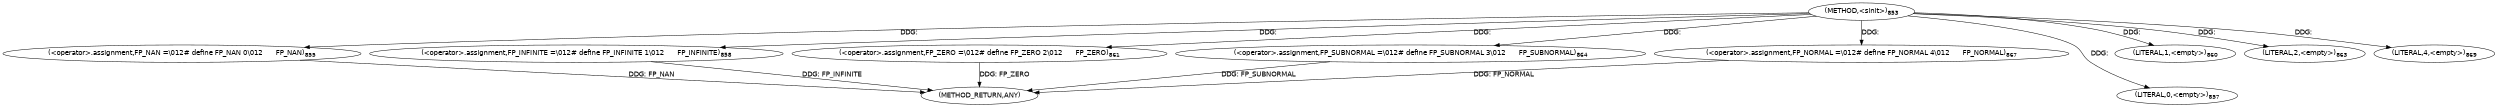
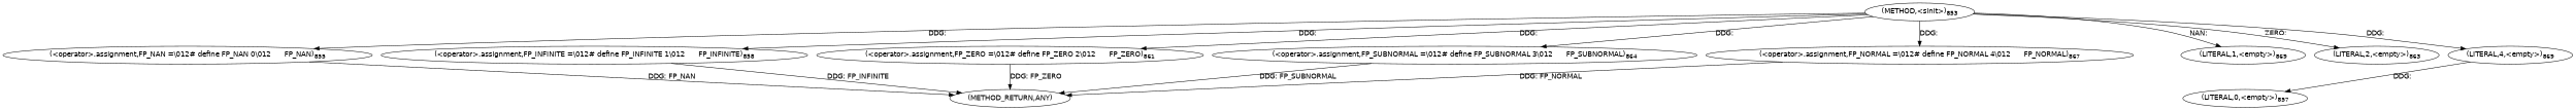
  digraph {
    fontname="DejaVu Sans"
    node [fontname="DejaVu Sans"]
    edge [fontname="DejaVu Sans"]
    n1 [label=<(METHOD,&lt;sinit&gt;)<SUB>853</SUB>>]
    n2 [label=<(&lt;operator&gt;.assignment,FP_NAN =\012# define FP_NAN 0\012      FP_NAN)<SUB>855</SUB>>]
    n3 [label=<(&lt;operator&gt;.assignment,FP_INFINITE =\012# define FP_INFINITE 1\012      FP_INFINITE)<SUB>858</SUB>>]
    n4 [label=<(&lt;operator&gt;.assignment,FP_ZERO =\012# define FP_ZERO 2\012      FP_ZERO)<SUB>861</SUB>>]
    n5 [label=<(&lt;operator&gt;.assignment,FP_SUBNORMAL =\012# define FP_SUBNORMAL 3\012      FP_SUBNORMAL)<SUB>864</SUB>>]
    n6 [label=<(&lt;operator&gt;.assignment,FP_NORMAL =\012# define FP_NORMAL 4\012      FP_NORMAL)<SUB>867</SUB>>]
    n7 [label=<(LITERAL,0,&lt;empty&gt;)<SUB>857</SUB>>]
-   n8 [label=<(LITERAL,1,&lt;empty&gt;)<SUB>860</SUB>>]
+   n8 [label=<(LITERAL,1,&lt;empty&gt;)<SUB>869</SUB>>]
    n9 [label=<(LITERAL,2,&lt;empty&gt;)<SUB>863</SUB>>]
    n10 [label=<(LITERAL,4,&lt;empty&gt;)<SUB>869</SUB>>]
    n11 [label=<(METHOD_RETURN,ANY)>]
    n1 -> n2 [label="DDG: "]
    n1 -> n3 [label="DDG: "]
    n1 -> n4 [label="DDG: "]
    n1 -> n5 [label="DDG: "]
    n1 -> n6 [label="DDG: "]
-   n1 -> n7 [label="DDG: "]
-   n1 -> n8 [label="DDG: "]
-   n1 -> n9 [label="DDG: "]
+   n10 -> n7 [label="DDG: "]
+   n1 -> n8 [label="NAN: "]
+   n1 -> n9 [label="ZERO: "]
    n1 -> n10 [label="DDG: "]
    n2 -> n11 [label="DDG: FP_NAN"]
    n3 -> n11 [label="DDG: FP_INFINITE"]
    n4 -> n11 [label="DDG: FP_ZERO"]
    n5 -> n11 [label="DDG: FP_SUBNORMAL"]
    n6 -> n11 [label="DDG: FP_NORMAL"]
  }
